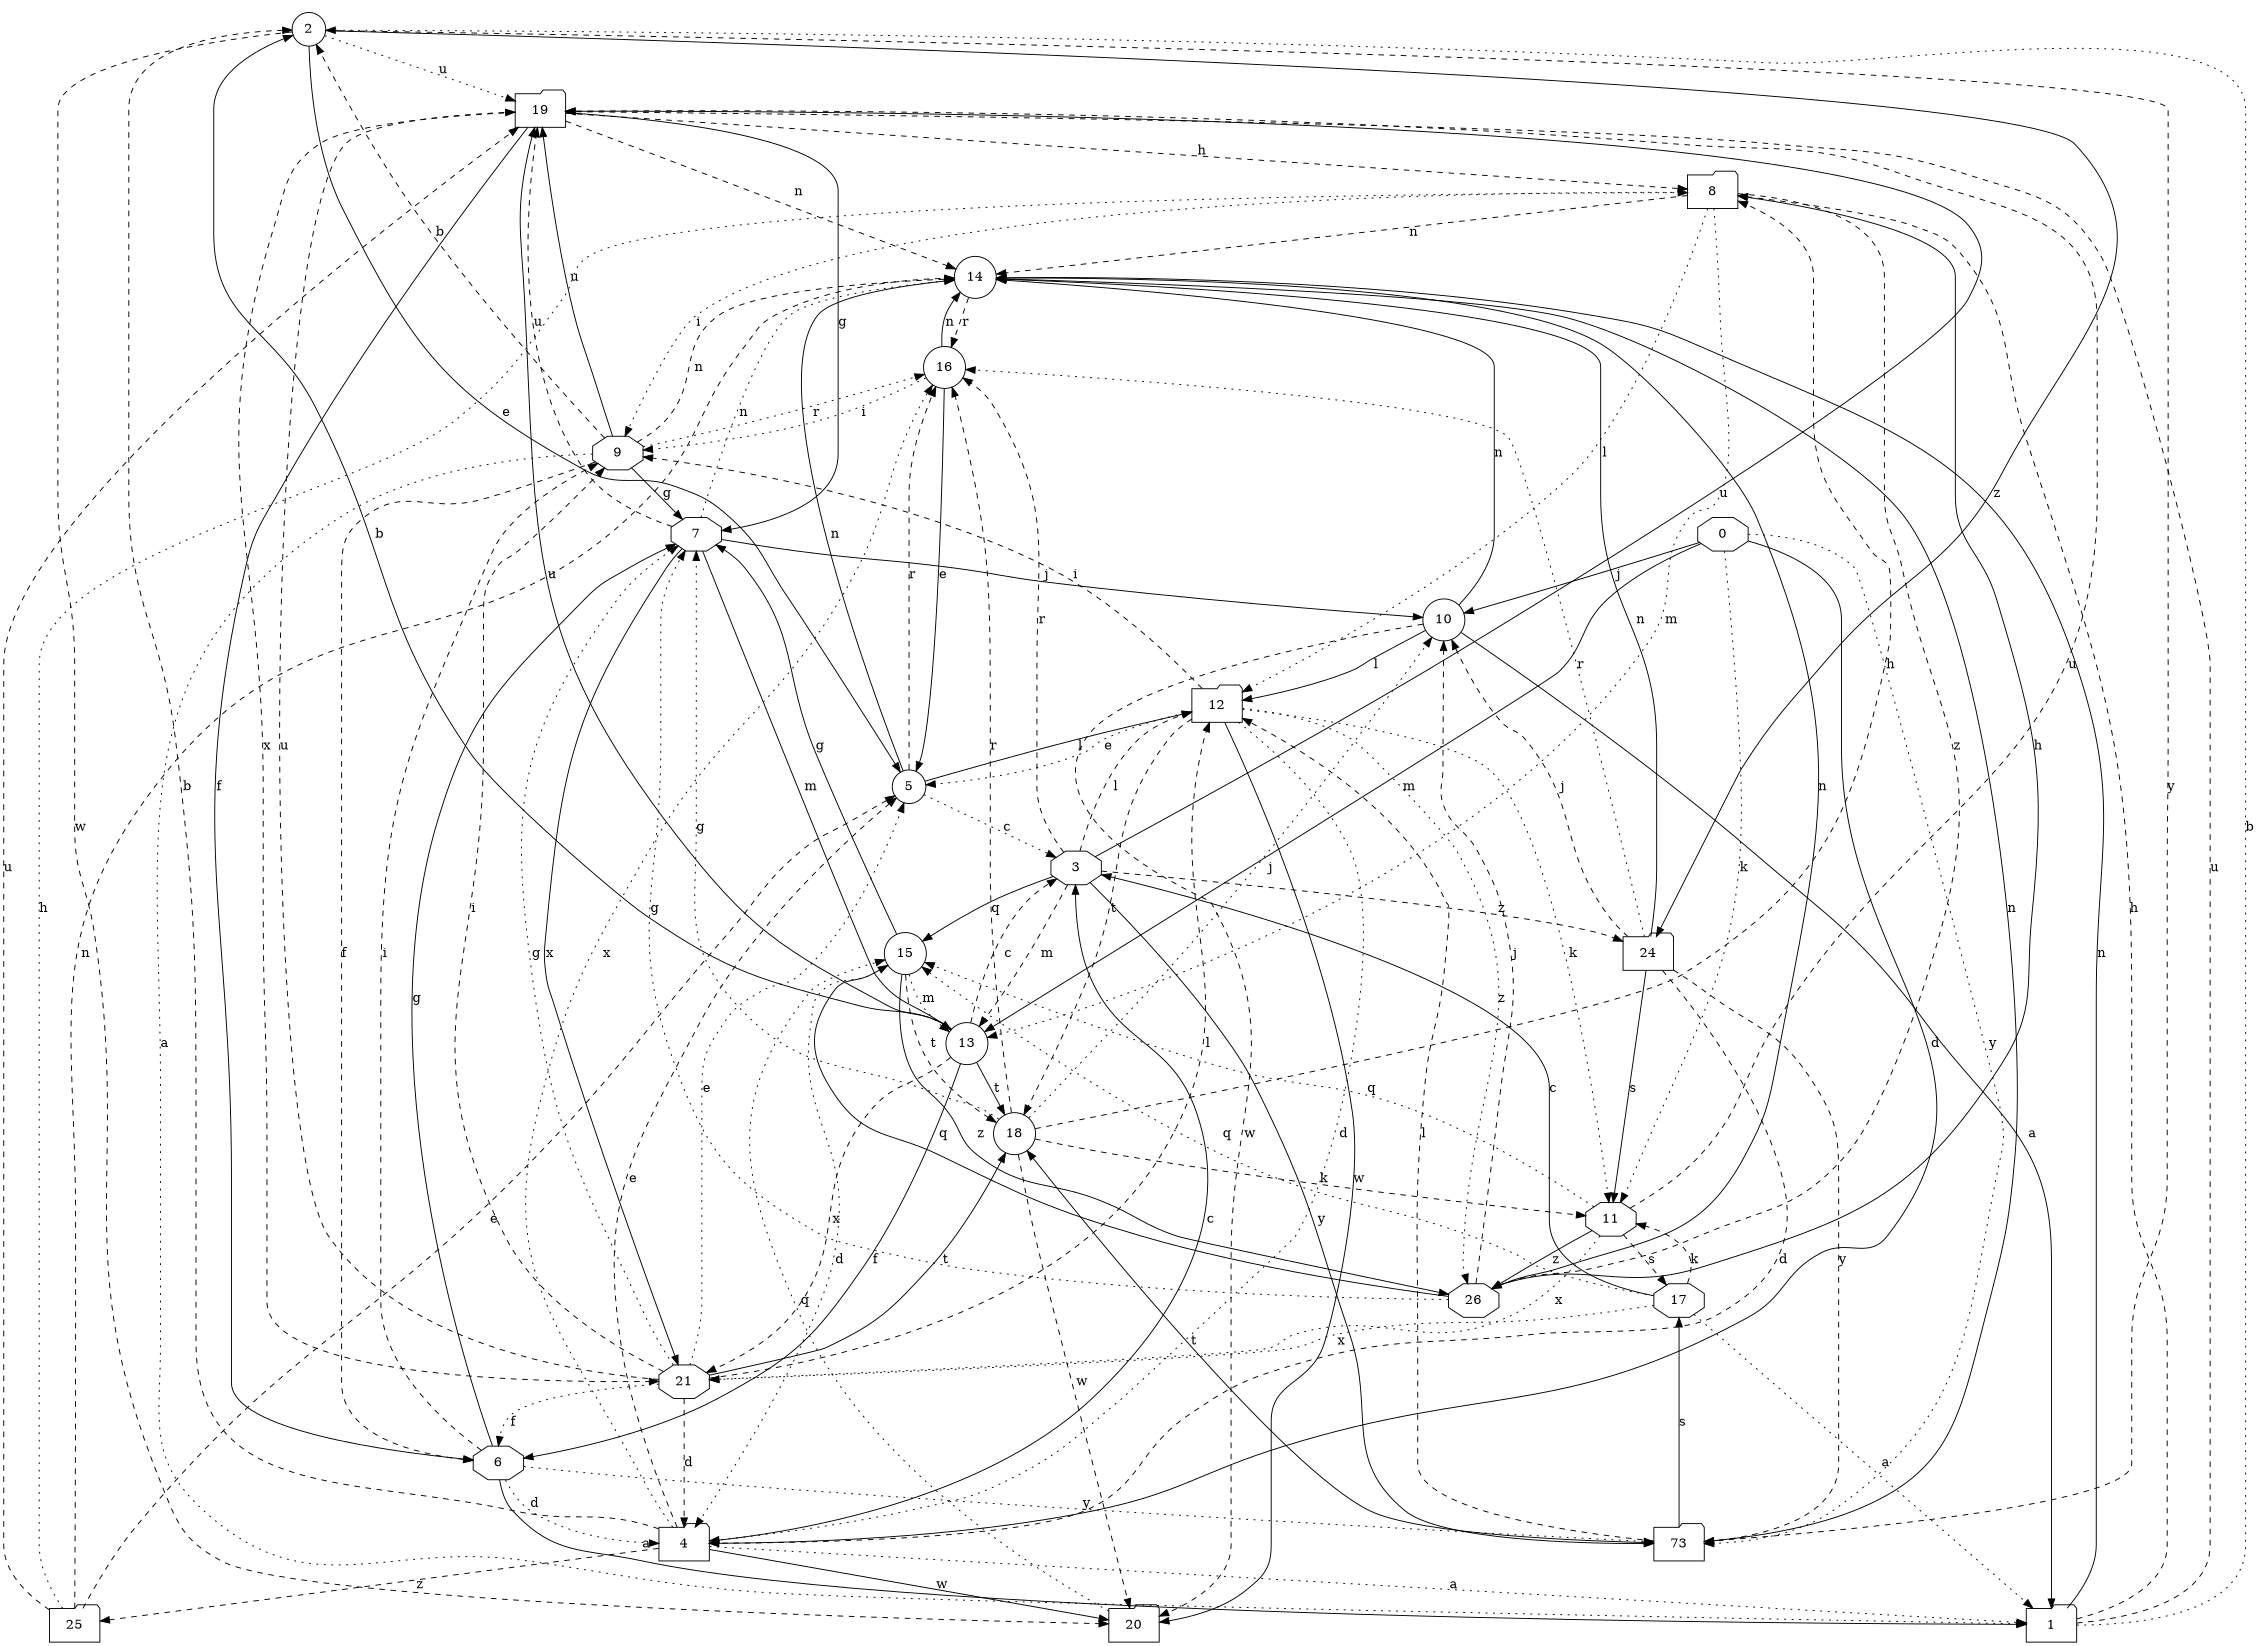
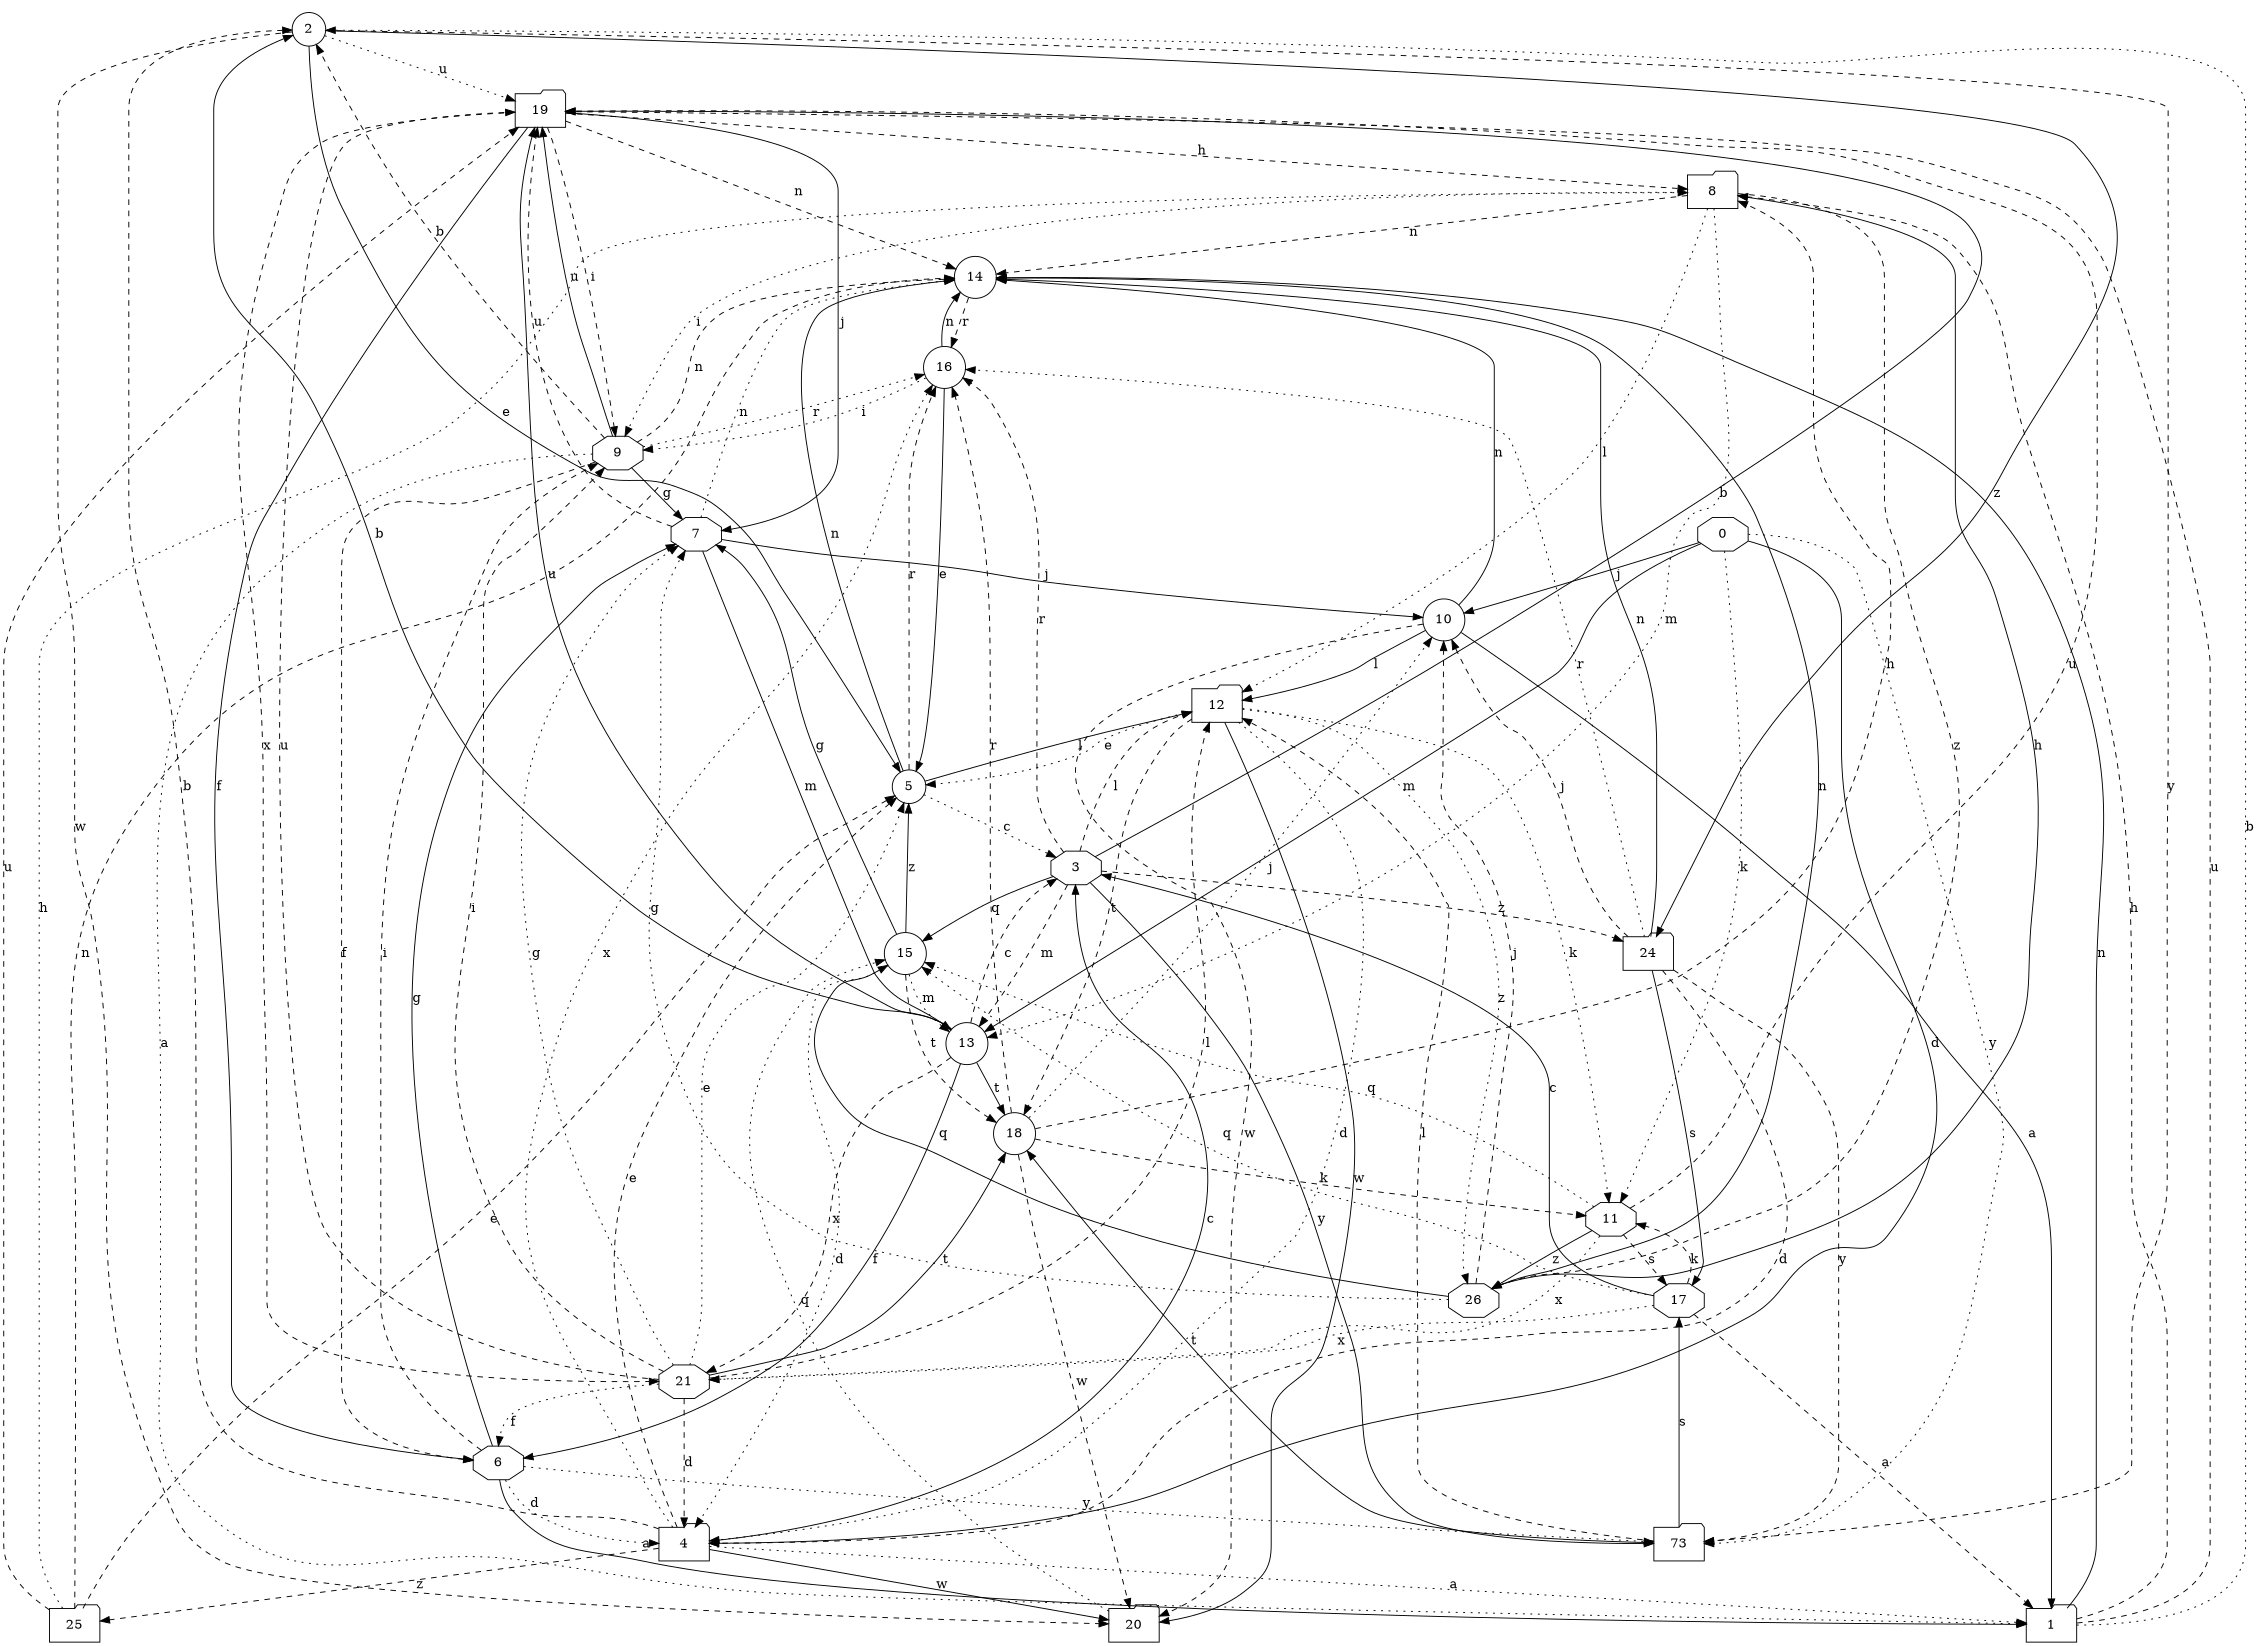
  strict digraph {
    node [shape=folder]
    edge [style=dashed]
    2 [shape=circle]
    1
    8
    14 [shape=circle]
    19
    5 [shape=circle]
    20
    n8 [label=73]
    24
    13 [shape=circle]
    12
    9 [shape=octagon]
    26 [shape=octagon]
    16 [shape=circle]
    6 [shape=octagon]
    7 [shape=octagon]
    21 [shape=octagon]
    3 [shape=octagon]
    15 [shape=circle]
    17 [shape=octagon]
    18 [shape=circle]
    4
    10 [shape=circle]
    0 [shape=octagon]
    11 [shape=octagon]
    25
    2 -> 19 [label=u style=dotted]
    2 -> 5 [label=e style=solid]
    2 -> 20 [label=w]
    2 -> n8 [label=y]
    2 -> 24 [label=z style=solid]
    1 -> 2 [label=b style=dotted]
    1 -> 8 [label=h]
    1 -> 14 [label=n style=solid]
    1 -> 19 [label=u]
    8 -> 14 [label=n]
    8 -> 13 [label=m style=dotted]
    8 -> 12 [label=l style=dotted]
    8 -> 9 [label=i style=dotted]
    8 -> 26 [label=z]
    14 -> 16 [label=r]
    19 -> 8 [label=h]
    19 -> 14 [label=n]
-   12 -> 9 [label=i]
+   19 -> 9 [label=i]
    19 -> 6 [label=f style=solid]
-   19 -> 7 [label=g style=solid]
+   19 -> 7 [label=j style=solid]
    19 -> 21 [label=x]
    5 -> 14 [label=n style=solid]
    5 -> 12 [label=l style=solid]
    5 -> 16 [label=r]
    5 -> 3 [label=c style=dotted]
    20 -> 15 [label=q style=dotted]
-   n8 -> 14 [label=n style=solid]
    n8 -> 12 [label=l]
    n8 -> 17 [label=s style=solid]
    n8 -> 18 [label=t style=solid]
    24 -> 14 [label=n style=solid]
    24 -> n8 [label=y]
    24 -> 16 [label=r style=dotted]
-   24 -> 11 [label=s style=solid]
+   24 -> 17 [label=s style=solid]
    24 -> 4 [label=d]
    24 -> 10 [label=j]
    13 -> 2 [label=b style=solid]
    13 -> 19 [label=u style=solid]
    13 -> 6 [label=f style=solid]
    13 -> 21 [label=x]
    13 -> 3 [label=c]
    13 -> 18 [label=t style=solid]
    12 -> 5 [label=e style=dotted]
    12 -> 20 [label=w style=solid]
    12 -> 26 [label=z style=dotted]
    12 -> 18 [label=t]
    12 -> 4 [label=d style=dotted]
    12 -> 11 [label=k style=dotted]
    9 -> 2 [label=b]
    9 -> 1 [label=a style=dotted]
    9 -> 14 [label=n]
    9 -> 19 [label=u style=solid]
    9 -> 16 [label=r style=dotted]
    9 -> 6 [label=f]
    9 -> 7 [label=g style=solid]
    26 -> 8 [label=h style=solid]
    26 -> 14 [label=n style=solid]
    26 -> 7 [label=g style=dotted]
    26 -> 15 [label=q style=solid]
    26 -> 10 [label=j]
    16 -> 14 [label=n style=solid]
    16 -> 5 [label=e style=solid]
    16 -> 9 [label=i style=dotted]
    6 -> 1 [label=a style=solid]
    6 -> n8 [label=y style=dotted]
    6 -> 9 [label=i]
    6 -> 7 [label=g style=solid]
    6 -> 4 [label=d style=dotted]
    7 -> 14 [label=n style=dotted]
    7 -> 19 [label=u]
    7 -> 13 [label=m style=solid]
-   7 -> 21 [label=x style=solid]
    7 -> 10 [label=j style=solid]
    21 -> 19 [label=u]
    21 -> 5 [label=e style=dotted]
    21 -> 12 [label=l]
    21 -> 9 [label=i]
    21 -> 6 [label=f style=dotted]
    21 -> 7 [label=g style=dotted]
    21 -> 18 [label=t style=solid]
    21 -> 4 [label=d]
-   3 -> 19 [label=u style=solid]
+   3 -> 19 [label=b style=solid]
    3 -> n8 [label=y style=solid]
    3 -> 24 [label=z]
    3 -> 13 [label=m]
    3 -> 12 [label=l]
    3 -> 16 [label=r]
    3 -> 15 [label=q style=solid]
    15 -> 13 [label=m style=dotted]
-   15 -> 26 [label=z style=solid]
+   15 -> 5 [label=z style=solid]
    15 -> 7 [label=g style=solid]
    15 -> 18 [label=t]
    15 -> 4 [label=d style=dotted]
-   17 -> 1 [label=a style=dotted]
+   17 -> 1 [label=a]
    17 -> 21 [label=x style=dotted]
    17 -> 3 [label=c style=solid]
    17 -> 15 [label=q style=dotted]
    17 -> 11 [label=k]
    18 -> 8 [label=h]
    18 -> 20 [label=w]
    18 -> 16 [label=r]
-   18 -> 7 [label=g style=dotted]
    18 -> 10 [label=j style=dotted]
    18 -> 11 [label=k]
    4 -> 2 [label=b]
    4 -> 1 [label=a style=dotted]
    4 -> 5 [label=e]
    4 -> 20 [label=w style=solid]
    4 -> 16 [label=x style=dotted]
    4 -> 3 [label=c style=solid]
    4 -> 25 [label=z]
    10 -> 1 [label=a style=solid]
    10 -> 14 [label=n style=solid]
    10 -> 20 [label=w]
    10 -> 12 [label=l style=solid]
    0 -> n8 [label=y style=dotted]
    0 -> 13 [label=m style=solid]
    0 -> 4 [label=d style=solid]
    0 -> 10 [label=j style=solid]
    0 -> 11 [label=k style=dotted]
    11 -> 19 [label=u]
    11 -> 26 [label=z style=solid]
    11 -> 21 [label=x style=dotted]
    11 -> 15 [label=q style=dotted]
    11 -> 17 [label=s]
    25 -> 8 [label=h style=dotted]
    25 -> 14 [label=n]
    25 -> 19 [label=u]
    25 -> 5 [label=e]
  }
